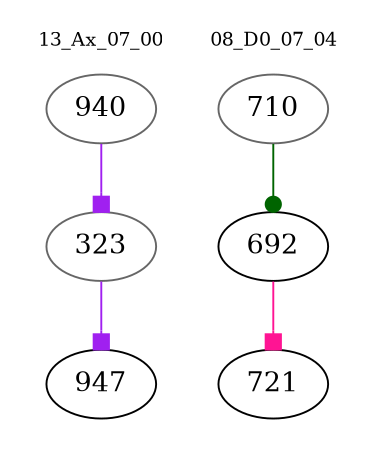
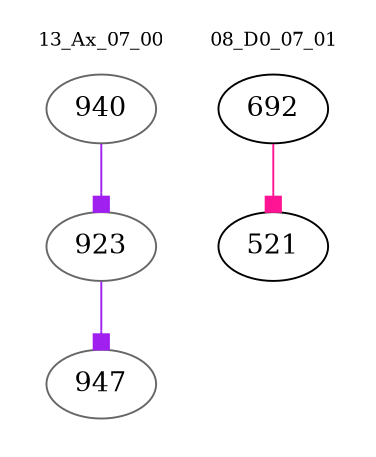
  digraph {
    node [color=gray40]
    edge [arrowhead=box color=purple]
    n1 [label=940]
-   n2 [label=323]
-   n3 [color=black label=947]
-   n4 [label=710]
+   n2 [label=923]
+   n3 [label=947]
    n5 [color=black label=692]
-   n6 [color=black label=721]
+   n6 [color=black label=521]
    subgraph cluster_1 {
      color=white
      fontsize=10
      label="13_Ax_07_00"
      n1
      n2
      n3
    }
    subgraph cluster_2 {
      color=white
      fontsize=10
-     label="08_D0_07_04"
-     n4
+     label="08_D0_07_01"
      n5
      n6
    }
    n1 -> n2
    n2 -> n3
-   n4 -> n5 [arrowhead=dot color=darkgreen]
    n5 -> n6 [color=deeppink]
  }
